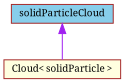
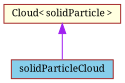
  digraph {
    fontname="Noto Serif"
    node [color=brown fontname="Noto Serif" fontsize=10 shape=record style=filled]
    n1 [fillcolor=skyblue fontcolor=black height=0.2 label=solidParticleCloud width=0.4]
    n2 [height=0.2 label="Cloud\< solidParticle \>" width=0.4 fillcolor=lightyellow]
-   n1 -> n2 [color=purple dir=back fontname="Noto Serif" fontsize=10 labelfontname=FreeSans labelfontsize=10 style=solid]
+   n2 -> n1 [color=purple dir=back fontname="Noto Serif" fontsize=10 labelfontname=FreeSans labelfontsize=10 style=solid]
  }
